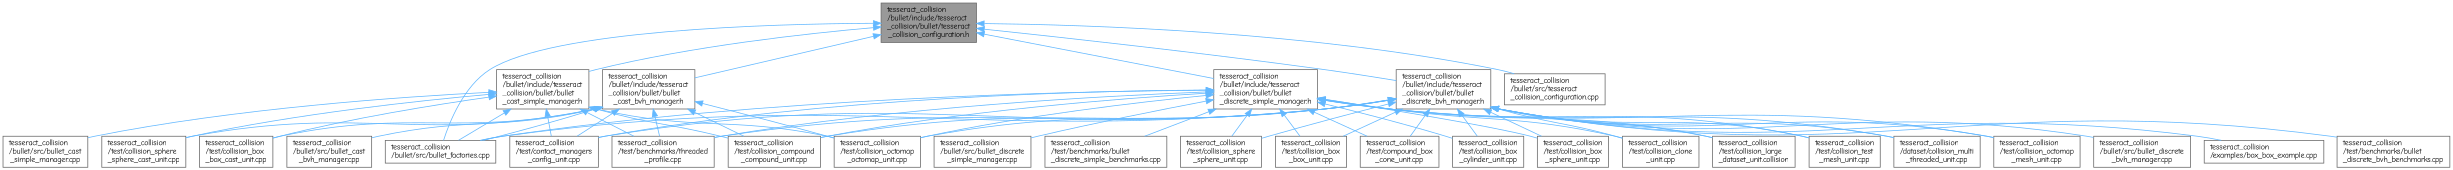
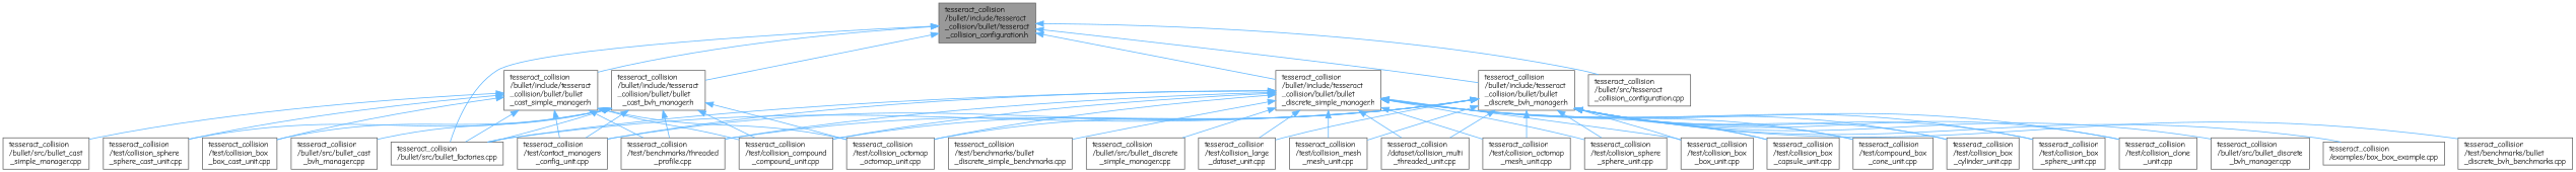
  digraph {
    fontname="Comic Neue"
    node [color=grey40 fillcolor=white fontname="Comic Neue" fontsize=10 shape=box style=filled]
    edge [color=steelblue1 dir=back fontname="Comic Neue" fontsize=10 labelfontname=Helvetica labelfontsize=10 style=solid]
    n1 [color=gray40 fillcolor=grey60 fontcolor=black height=0.2 label="tesseract_collision\l/bullet/include/tesseract\l_collision/bullet/tesseract\l_collision_configuration.h" width=0.4]
    n2 [height=0.2 label="tesseract_collision\l/bullet/include/tesseract\l_collision/bullet/bullet\l_cast_bvh_manager.h" width=0.4]
    n3 [height=0.2 label="tesseract_collision\l/bullet/src/bullet_factories.cpp" width=0.4]
    n4 [height=0.2 label="tesseract_collision\l/bullet/include/tesseract\l_collision/bullet/bullet\l_cast_simple_manager.h" width=0.4]
    n5 [height=0.2 label="tesseract_collision\l/bullet/include/tesseract\l_collision/bullet/bullet\l_discrete_bvh_manager.h" width=0.4]
    n6 [height=0.2 label="tesseract_collision\l/bullet/include/tesseract\l_collision/bullet/bullet\l_discrete_simple_manager.h" width=0.4]
    n7 [height=0.2 label="tesseract_collision\l/bullet/src/tesseract\l_collision_configuration.cpp" width=0.4]
    n8 [height=0.2 label="tesseract_collision\l/bullet/src/bullet_cast\l_bvh_manager.cpp" width=0.4]
    n9 [height=0.2 label="tesseract_collision\l/test/benchmarks/threaded\l_profile.cpp" width=0.4]
    n10 [height=0.2 label="tesseract_collision\l/test/collision_box\l_box_cast_unit.cpp" width=0.4]
    n11 [height=0.2 label="tesseract_collision\l/test/collision_compound\l_compound_unit.cpp" width=0.4]
    n12 [height=0.2 label="tesseract_collision\l/test/collision_octomap\l_octomap_unit.cpp" width=0.4]
    n13 [height=0.2 label="tesseract_collision\l/test/collision_sphere\l_sphere_cast_unit.cpp" width=0.4]
    n14 [height=0.2 label="tesseract_collision\l/test/contact_managers\l_config_unit.cpp" width=0.4]
    n15 [height=0.2 label="tesseract_collision\l/bullet/src/bullet_cast\l_simple_manager.cpp" width=0.4]
    n16 [height=0.2 label="tesseract_collision\l/bullet/src/bullet_discrete\l_bvh_manager.cpp" width=0.4]
    n17 [height=0.2 label="tesseract_collision\l/examples/box_box_example.cpp" width=0.4]
    n18 [height=0.2 label="tesseract_collision\l/test/benchmarks/bullet\l_discrete_bvh_benchmarks.cpp" width=0.4]
    n19 [height=0.2 label="tesseract_collision\l/test/collision_box\l_box_unit.cpp" width=0.4]
+   n20 [height=0.2 label="tesseract_collision\l/test/collision_box\l_capsule_unit.cpp" width=0.4]
    n21 [height=0.2 label="tesseract_collision\l/test/compound_box\l_cone_unit.cpp" width=0.4]
    n22 [height=0.2 label="tesseract_collision\l/test/collision_box\l_cylinder_unit.cpp" width=0.4]
    n23 [height=0.2 label="tesseract_collision\l/test/collision_box\l_sphere_unit.cpp" width=0.4]
    n24 [height=0.2 label="tesseract_collision\l/test/collision_clone\l_unit.cpp" width=0.4]
-   n25 [height=0.2 label="tesseract_collision\l/test/collision_large\l_dataset_unit.collision" width=0.4]
-   n26 [height=0.2 label="tesseract_collision\l/test/collision_test\l_mesh_unit.cpp" width=0.4]
+   n25 [height=0.2 label="tesseract_collision\l/test/collision_large\l_dataset_unit.cpp" width=0.4]
+   n26 [height=0.2 label="tesseract_collision\l/test/collision_mesh\l_mesh_unit.cpp" width=0.4]
    n27 [height=0.2 label="tesseract_collision\l/dataset/collision_multi\l_threaded_unit.cpp" width=0.4]
    n28 [height=0.2 label="tesseract_collision\l/test/collision_octomap\l_mesh_unit.cpp" width=0.4]
    n29 [height=0.2 label="tesseract_collision\l/test/collision_sphere\l_sphere_unit.cpp" width=0.4]
    n30 [height=0.2 label="tesseract_collision\l/bullet/src/bullet_discrete\l_simple_manager.cpp" width=0.4]
    n31 [height=0.2 label="tesseract_collision\l/test/benchmarks/bullet\l_discrete_simple_benchmarks.cpp" width=0.4]
    n1 -> n2
    n1 -> n3
    n1 -> n4
    n1 -> n5
    n1 -> n6
    n1 -> n7
    n2 -> n3
    n2 -> n8
    n2 -> n9
    n2 -> n10
    n2 -> n11
    n2 -> n12
    n2 -> n13
    n2 -> n14
    n4 -> n3
    n4 -> n9
    n4 -> n10
    n4 -> n11
    n4 -> n12
    n4 -> n13
    n4 -> n14
    n4 -> n15
    n5 -> n3
    n5 -> n9
    n5 -> n11
    n5 -> n12
    n5 -> n14
    n5 -> n16
    n5 -> n17
    n5 -> n18
    n5 -> n19
+   n5 -> n20
    n5 -> n21
    n5 -> n22
    n5 -> n23
    n5 -> n24
    n5 -> n25
    n5 -> n26
    n5 -> n27
    n5 -> n28
    n5 -> n29
    n6 -> n3
    n6 -> n9
    n6 -> n11
    n6 -> n12
    n6 -> n14
    n6 -> n19
+   n6 -> n20
    n6 -> n21
    n6 -> n22
    n6 -> n23
    n6 -> n24
    n6 -> n25
    n6 -> n26
    n6 -> n27
    n6 -> n28
    n6 -> n29
    n6 -> n30
    n6 -> n31
  }
